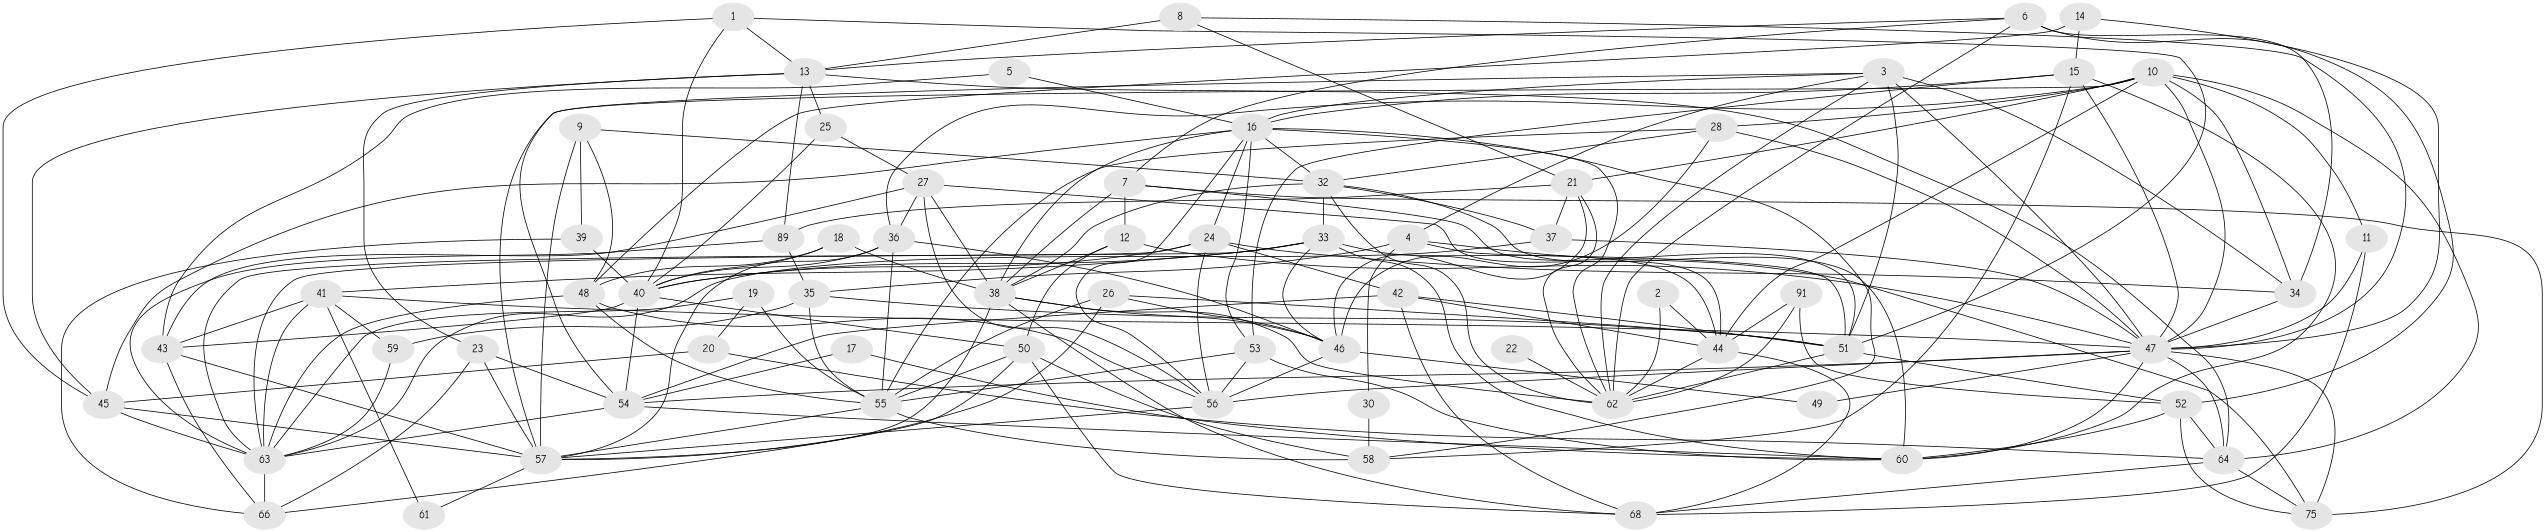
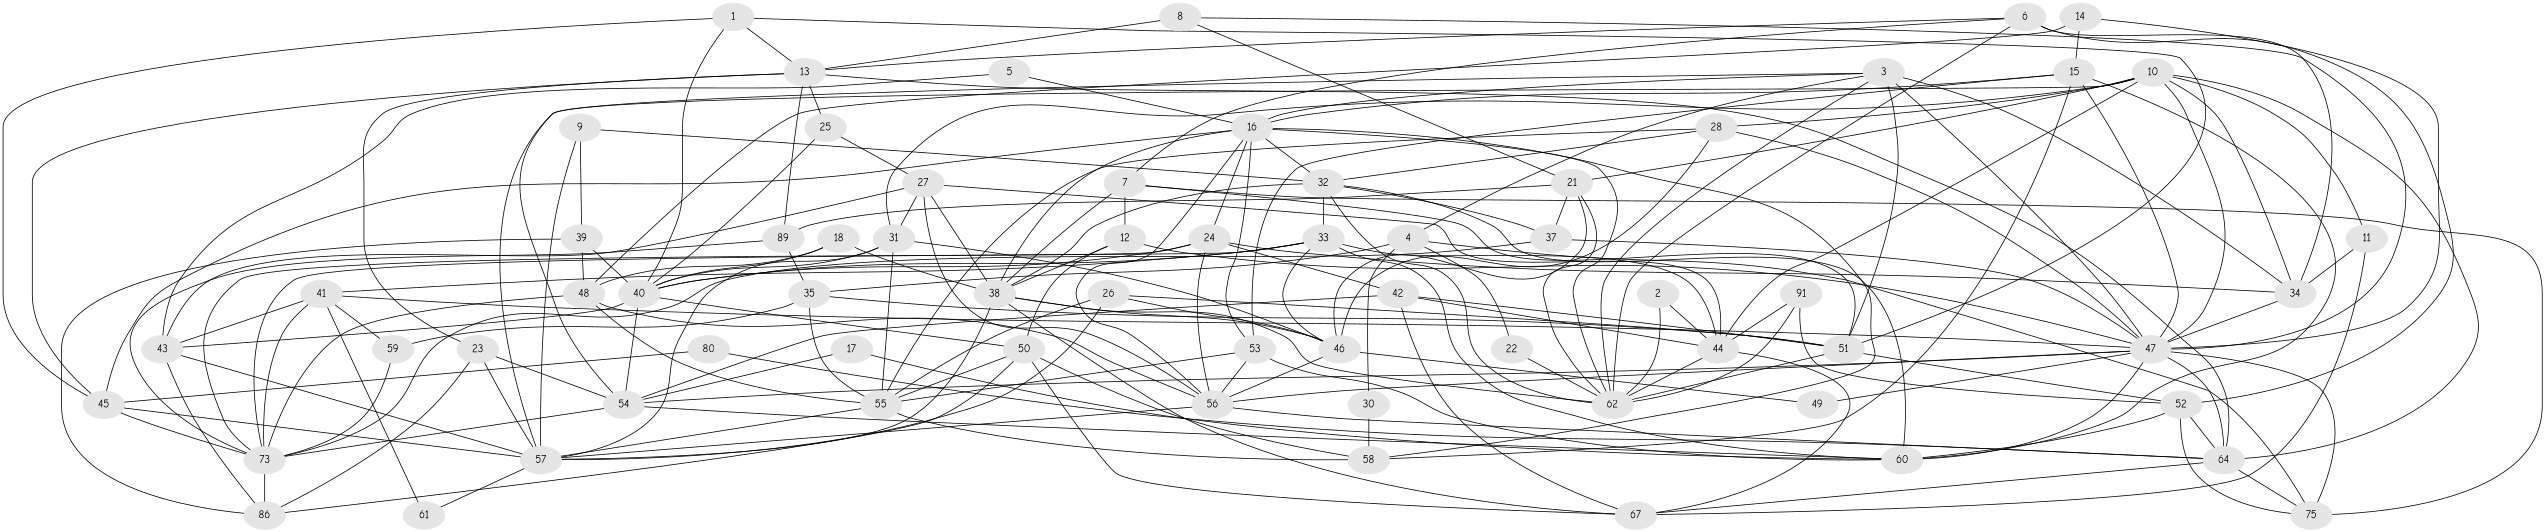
  graph {
    fontname="Comic Neue"
    node [color=gray90 fontname="Comic Neue" style=filled]
    edge [fontname="Comic Neue" weight=1.0]
    1
    13
    40
    45
    51
    64
    23
    25
    n9 [label=89]
    54
    43
    50
    57
-   63
+   63 [label=73]
    62
    52
    2
    44
-   67 [label=68]
+   67
    3
    4
    16
    34
    47
    22
    30
    35
    n28 [label=75]
    38
    32
    53
    58
    24
    56
    60
    49
    55
    59
    5
-   66
+   66 [label=86]
    6
    7
    12
    46
    8
    21
    37
    9
    39
    33
    48
    61
    10
    11
    28
-   36
+   36 [label=31]
    27
    14
    15
    42
    17
    18
-   19
-   20
+   20 [label=80]
    26
    n66 [label=91]
    41
    1 -- 13
    1 -- 40
    1 -- 45
    1 -- 51
    13 -- 45
    13 -- 64
    13 -- 23
    13 -- 25
    13 -- n9
    40 -- 54
    40 -- 43
    40 -- 50
    45 -- 57
    45 -- 63
    51 -- 62
    51 -- 52
    64 -- 67
    64 -- n28
    23 -- 54
    23 -- 57
    23 -- 66
    25 -- 40
    25 -- 27
    n9 -- 63
    n9 -- 35
    54 -- 63
    54 -- 60
    43 -- 57
    43 -- 66
    50 -- 67
    50 -- 58
    50 -- 55
    50 -- 66
    57 -- 61
    63 -- 66
    52 -- 64
    52 -- n28
    52 -- 60
    2 -- 62
    2 -- 44
    44 -- 62
    44 -- 67
    3 -- 51
    3 -- 54
    3 -- 62
    3 -- 4
    3 -- 16
    3 -- 34
    3 -- 47
-   4 -- 51
+   4 -- 22
    4 -- 30
    4 -- 35
    4 -- n28
    16 -- 45
    16 -- 62
    16 -- 38
    16 -- 32
    16 -- 53
    16 -- 58
    16 -- 24
    16 -- 56
    34 -- 47
    47 -- 64
    47 -- 54
    47 -- n28
    47 -- 56
    47 -- 60
    47 -- 49
    22 -- 62
    30 -- 58
    35 -- 51
    35 -- 55
    35 -- 59
    38 -- 57
    38 -- 62
    38 -- 67
    38 -- 46
    32 -- 62
    32 -- 38
    32 -- 60
    32 -- 37
    32 -- 33
    53 -- 56
    53 -- 60
    53 -- 55
    24 -- 40
    24 -- 63
    24 -- 34
    24 -- 56
    24 -- 42
+   56 -- 64
    56 -- 57
    55 -- 57
    55 -- 58
    59 -- 63
    5 -- 43
    5 -- 16
    6 -- 13
    6 -- 62
    6 -- 52
    6 -- 34
    6 -- 7
    7 -- 51
    7 -- n28
    7 -- 38
    7 -- 12
    12 -- 50
    12 -- 47
    12 -- 38
    46 -- 56
    46 -- 49
    8 -- 13
    8 -- 47
    8 -- 21
    21 -- n9
    21 -- 62
    21 -- 46
    21 -- 37
    37 -- 63
    37 -- 47
    9 -- 57
    9 -- 32
    9 -- 39
    39 -- 40
    39 -- 66
-   9 -- 48
+   39 -- 48
    33 -- 40
    33 -- 63
    33 -- 44
    33 -- 60
    33 -- 46
    33 -- 41
    48 -- 63
    48 -- 56
    48 -- 55
    10 -- 64
    10 -- 57 [weight=2.0]
    10 -- 44
    10 -- 34
    10 -- 47
    10 -- 21
    10 -- 11
    10 -- 28
    10 -- 36
    11 -- 67
-   11 -- 47
+   11 -- 34
    28 -- 47 [weight=2.0]
    28 -- 32
    28 -- 55
    28 -- 46
    36 -- 40
    36 -- 57
    36 -- 55
    36 -- 46
    27 -- 43
    27 -- 44
    27 -- 38
    27 -- 56
    27 -- 36
    14 -- 47
    14 -- 48
    14 -- 15
    15 -- 16
    15 -- 47
    15 -- 53
    15 -- 58
    15 -- 60
    42 -- 51
    42 -- 54
    42 -- 44
    42 -- 67
    17 -- 54
    17 -- 60
    18 -- 40
    18 -- 38
    18 -- 48
-   19 -- 63
-   19 -- 55
-   19 -- 20
    20 -- 45
    20 -- 64
    26 -- 51
    26 -- 57
    26 -- 55
    26 -- 46
    n66 -- 62
    n66 -- 52
    n66 -- 44
    41 -- 43
    41 -- 63
    41 -- 47
    41 -- 59
    41 -- 61
  }
